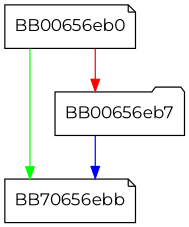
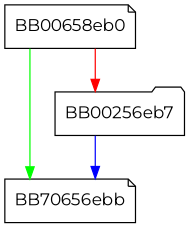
  digraph {
    fontname=Montserrat
    splines=ortho
    node [fontname=Montserrat shape=note]
    edge [fontname=Montserrat]
    n1 [label=BB70656ebb]
-   BB00656eb0
-   BB00656eb7 [shape=folder]
+   BB00656eb0 [label=BB00658eb0]
+   BB00656eb7 [shape=folder label=BB00256eb7]
    BB00656eb0 -> n1 [color=green]
    BB00656eb0 -> BB00656eb7 [color=red]
    BB00656eb7 -> n1 [color=blue]
  }
